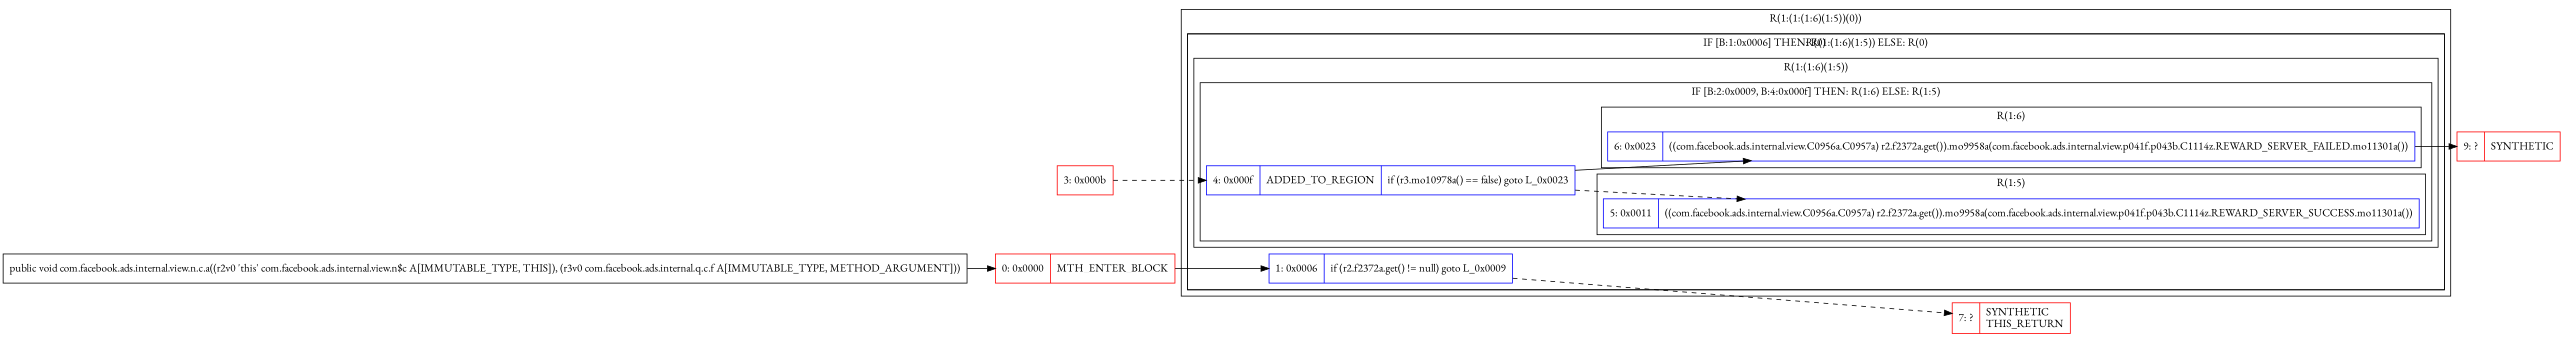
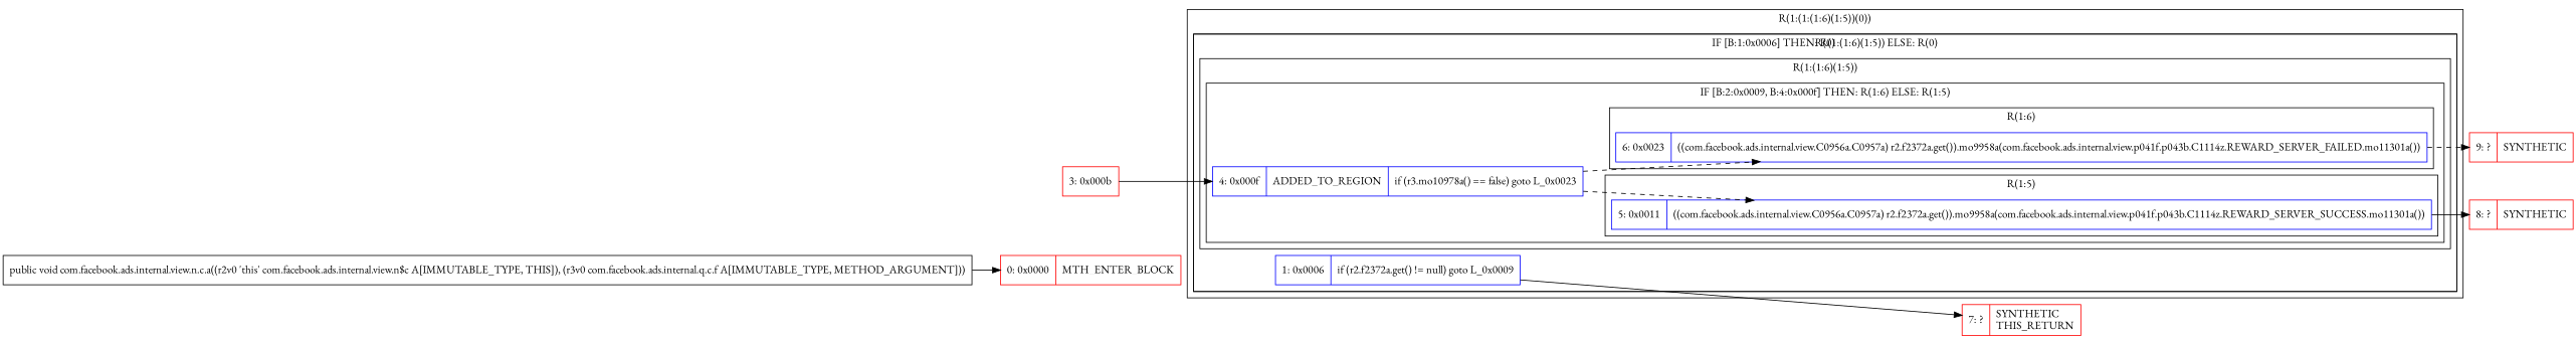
  digraph {
    fontname="EB Garamond"
    rankdir=LR
    node [color=red fontname="EB Garamond" shape=record]
    edge [fontname="EB Garamond"]
    n1 [color=blue label="{6\:\ 0x0023|((com.facebook.ads.internal.view.C0956a.C0957a) r2.f2372a.get()).mo9958a(com.facebook.ads.internal.view.p041f.p043b.C1114z.REWARD_SERVER_FAILED.mo11301a())\l}"]
    n2 [color=blue label="{5\:\ 0x0011|((com.facebook.ads.internal.view.C0956a.C0957a) r2.f2372a.get()).mo9958a(com.facebook.ads.internal.view.p041f.p043b.C1114z.REWARD_SERVER_SUCCESS.mo11301a())\l}"]
    n3 [color=blue label="{4\:\ 0x000f|ADDED_TO_REGION\l|if (r3.mo10978a() == false) goto L_0x0023\l}"]
    n4 [color=blue label="{1\:\ 0x0006|if (r2.f2372a.get() != null) goto L_0x0009\l}"]
    n5 [label="{9\:\ ?|SYNTHETIC\l}"]
+   n6 [label="{8\:\ ?|SYNTHETIC\l}"]
    n7 [label="{7\:\ ?|SYNTHETIC\lTHIS_RETURN\l}"]
    n8 [label="{3\:\ 0x000b}"]
    n9 [label="{0\:\ 0x0000|MTH_ENTER_BLOCK\l}"]
    n10 [label="{public void com.facebook.ads.internal.view.n.c.a((r2v0 'this' com.facebook.ads.internal.view.n$c A[IMMUTABLE_TYPE, THIS]), (r3v0 com.facebook.ads.internal.q.c.f A[IMMUTABLE_TYPE, METHOD_ARGUMENT])) }" color=""]
    subgraph cluster_1 {
      label="R(1:(1:(1:6)(1:5))(0))"
      subgraph cluster_2 {
        label="IF [B:1:0x0006] THEN: R(1:(1:6)(1:5)) ELSE: R(0)"
        n4
        subgraph cluster_3 {
          label="R(1:(1:6)(1:5))"
          subgraph cluster_4 {
            label="IF [B:2:0x0009, B:4:0x000f] THEN: R(1:6) ELSE: R(1:5)"
            n3
            subgraph cluster_5 {
              label="R(1:6)"
              n1
            }
            subgraph cluster_6 {
              label="R(1:5)"
              n2
            }
          }
        }
        subgraph cluster_7 {
          label="R(0)"
        }
      }
    }
-   n1 -> n5
-   n3 -> n1
+   n1 -> n5 [style=dashed]
+   n2 -> n6
+   n3 -> n1 [style=dashed]
    n3 -> n2 [style=dashed]
-   n4 -> n7 [style=dashed]
-   n8 -> n3 [style=dashed]
-   n9 -> n4
+   n4 -> n7 [style=solid]
+   n8 -> n3
    n10 -> n9
  }
